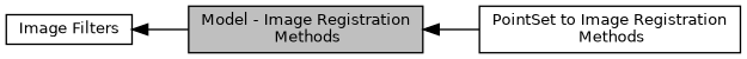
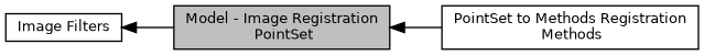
  digraph {
    rankdir=LR
    node [color=black fillcolor=white fontname=Helvetica fontsize=10 shape=box style=filled]
    edge [dir=back fontname=Helvetica fontsize=10 labelfontname=Helvetica labelfontsize=10 shape=plaintext style=solid]
-   n1 [fillcolor=grey75 fontcolor=black height=0.2 label="Model - Image Registration\l Methods" width=0.4]
-   n2 [height=0.2 label="PointSet to Image Registration\l Methods" width=0.4]
+   n1 [fillcolor=grey75 fontcolor=black height=0.2 label="Model - Image Registration\l PointSet" width=0.4]
+   n2 [height=0.2 label="PointSet to Methods Registration\l Methods" width=0.4]
    n3 [height=0.2 label="Image Filters" width=0.4]
    n1 -> n2
    n3 -> n1
  }
